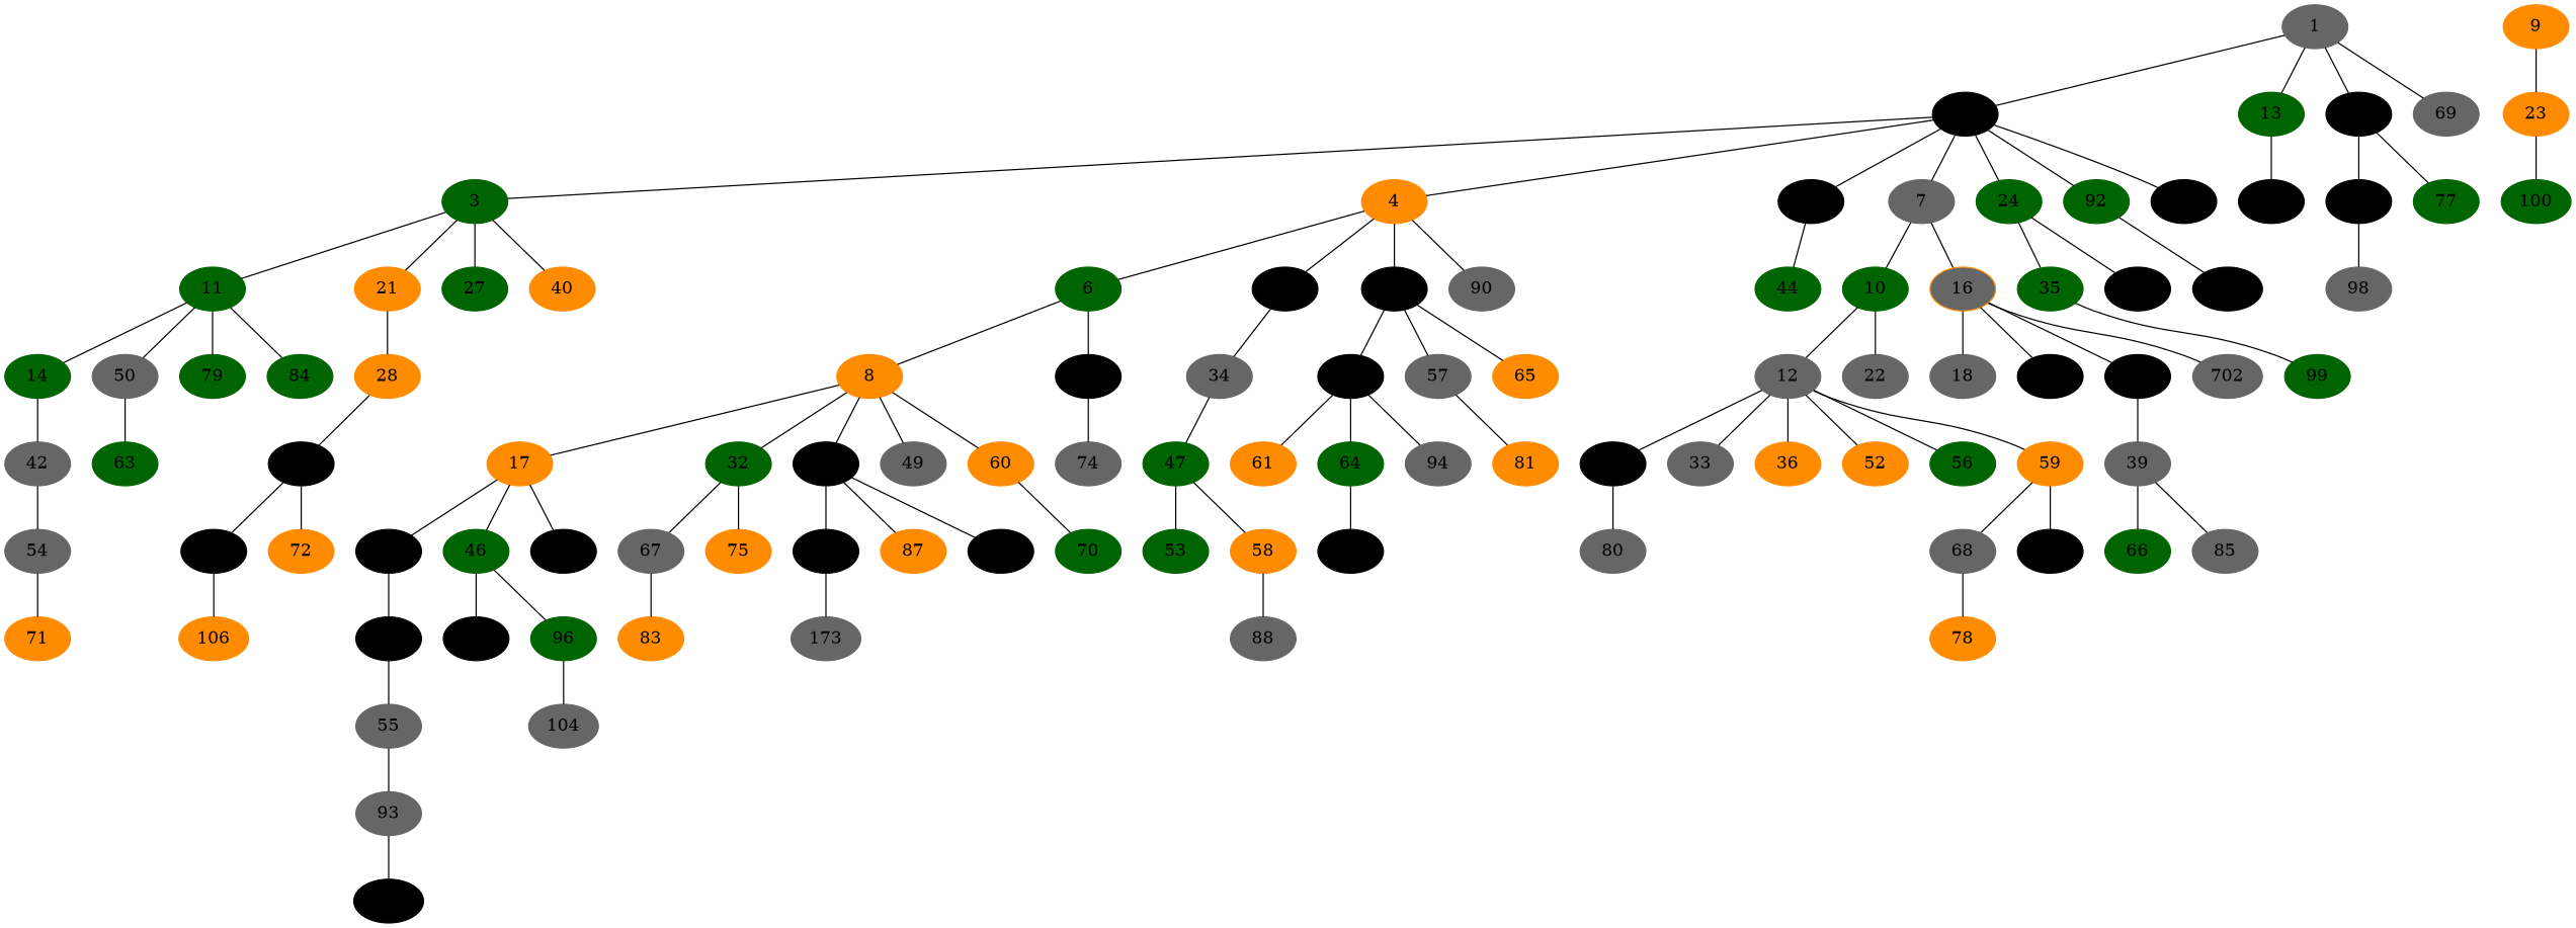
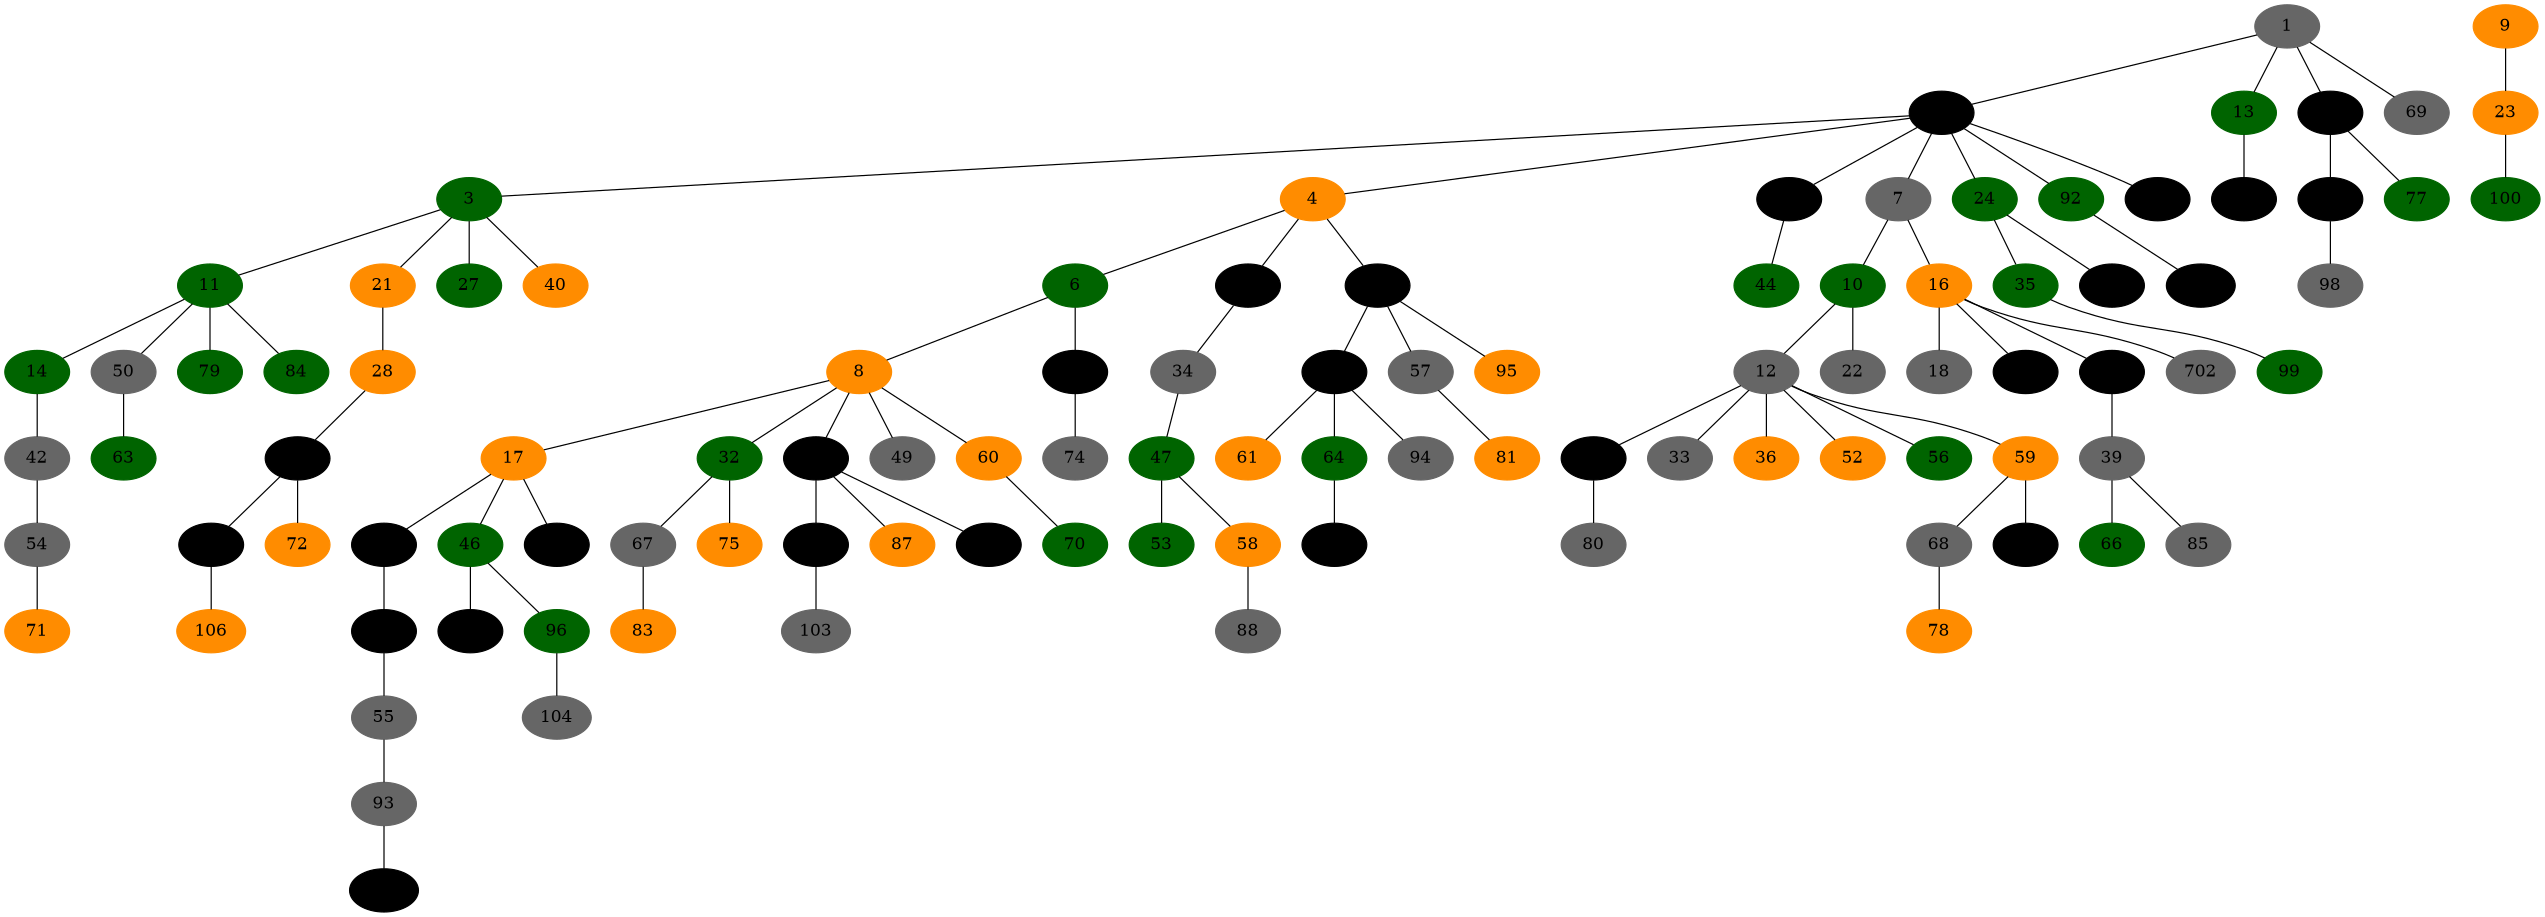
  graph {
    node [color=gray40 style=filled]
    2 [color=black]
    1
    13 [color=darkgreen]
    15 [color=black]
    69
    3 [color=darkgreen]
    4 [color=darkorange]
    5 [color=black]
    7
    24 [color=darkgreen]
    92 [color=darkgreen]
    97 [color=black]
    86 [color=black]
    25 [color=black]
    77 [color=darkgreen]
    11 [color=darkgreen]
    21 [color=darkorange]
    27 [color=darkgreen]
    40 [color=darkorange]
    6 [color=darkgreen]
    20 [color=black]
    45 [color=black]
-   90
    44 [color=darkgreen]
    10 [color=darkgreen]
-   16 [color=darkorange fillcolor=gray40]
+   16 [color=darkorange]
    35 [color=darkgreen]
    76 [color=black]
    105 [color=black]
    14 [color=darkgreen]
    50
    79 [color=darkgreen]
    84 [color=darkgreen]
    28 [color=darkorange]
    8 [color=darkorange]
    30 [color=black]
    34
    51 [color=black]
    57
-   65 [color=darkorange]
+   65 [color=darkorange label=95]
    17 [color=darkorange]
    32 [color=darkgreen]
    37 [color=black]
    49
    60 [color=darkorange]
    74
    9 [color=darkorange]
    23 [color=darkorange]
    12
    22
    18
    19 [color=black]
    26 [color=black]
    n54 [label=702]
    38 [color=black]
    46 [color=darkgreen]
    62 [color=black]
    67
    75 [color=darkorange]
    41 [color=black]
    87 [color=darkorange]
    91 [color=black]
    70 [color=darkgreen]
    100 [color=darkgreen]
    29 [color=black]
    33
    36 [color=darkorange]
    52 [color=darkorange]
    56 [color=darkgreen]
    59 [color=darkorange]
    42
    63 [color=darkgreen]
    80
    68
    89 [color=black]
    54
    98
    39
    48 [color=black]
    82 [color=black]
    96 [color=darkgreen]
    47 [color=darkgreen]
    31 [color=black]
    99 [color=darkgreen]
    66 [color=darkgreen]
    85
    43 [color=black]
    72 [color=darkorange]
    106 [color=darkorange]
    83 [color=darkorange]
    53 [color=darkgreen]
    58 [color=darkorange]
-   103 [label=173]
+   103
    55
    71 [color=darkorange]
    61 [color=darkorange]
    64 [color=darkgreen]
    94
    81 [color=darkorange]
    104
    88
    93
    73 [color=black]
    101 [color=black]
    78 [color=darkorange]
    2 -- 3
    2 -- 4
    2 -- 5
    2 -- 7
    2 -- 24
    2 -- 92
    2 -- 97
    1 -- 2
    1 -- 13
    1 -- 15
    1 -- 69
    13 -- 86
    15 -- 25
    15 -- 77
    3 -- 11
    3 -- 21
    3 -- 27
    3 -- 40
    4 -- 6
    4 -- 20
    4 -- 45
-   4 -- 90
    5 -- 44
    7 -- 10
    7 -- 16
    24 -- 35
    24 -- 76
    92 -- 105
    25 -- 98
    11 -- 14
    11 -- 50
    11 -- 79
    11 -- 84
    21 -- 28
    6 -- 8
    6 -- 30
    20 -- 34
    45 -- 51
    45 -- 57
    45 -- 65
    10 -- 12
    10 -- 22
    16 -- 18
    16 -- 19
    16 -- 26
    16 -- n54
    35 -- 99
    14 -- 42
    50 -- 63
    28 -- 31
    8 -- 17
    8 -- 32
    8 -- 37
    8 -- 49
    8 -- 60
    30 -- 74
    34 -- 47
    51 -- 61
    51 -- 64
    51 -- 94
    57 -- 81
    17 -- 38
    17 -- 46
    17 -- 62
    32 -- 67
    32 -- 75
    37 -- 41
    37 -- 87
    37 -- 91
    60 -- 70
    9 -- 23
    23 -- 100
    12 -- 29
    12 -- 33
    12 -- 36
    12 -- 52
    12 -- 56
    12 -- 59
    26 -- 39
    38 -- 48
    46 -- 82
    46 -- 96
    67 -- 83
    41 -- 103
    29 -- 80
    59 -- 68
    59 -- 89
    42 -- 54
    68 -- 78
    54 -- 71
    39 -- 66
    39 -- 85
    48 -- 55
    96 -- 104
    47 -- 53
    47 -- 58
    31 -- 43
    31 -- 72
    43 -- 106
    58 -- 88
    55 -- 93
    64 -- 73
    93 -- 101
  }
